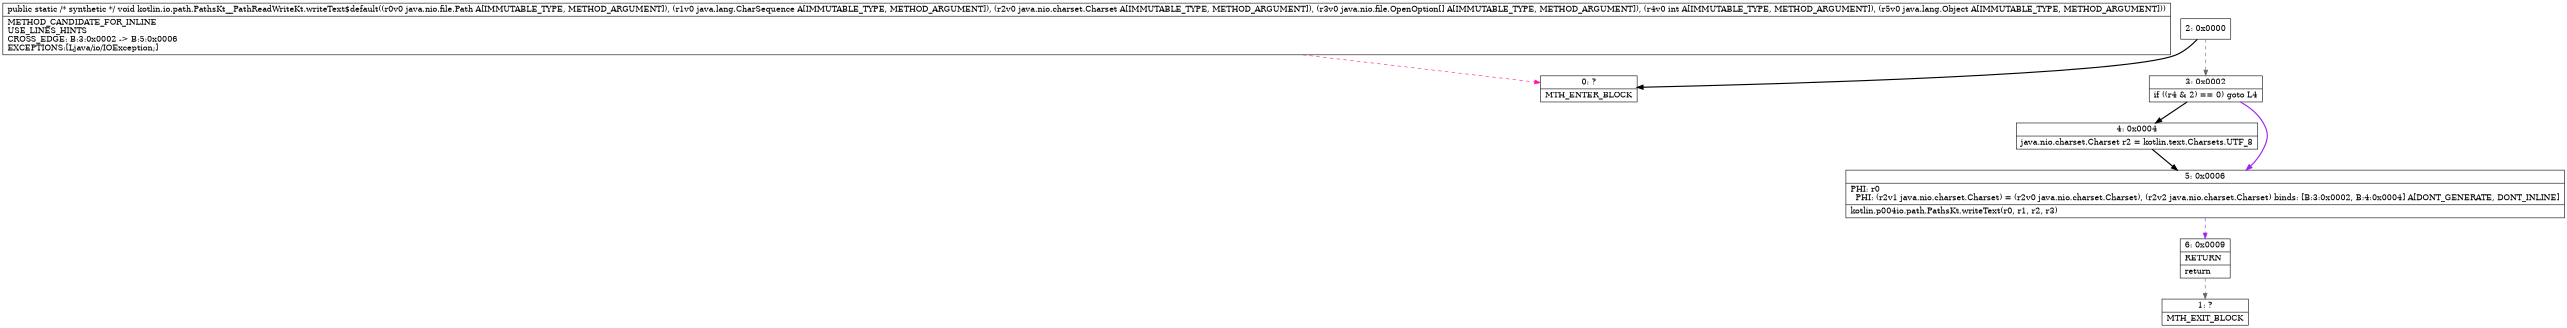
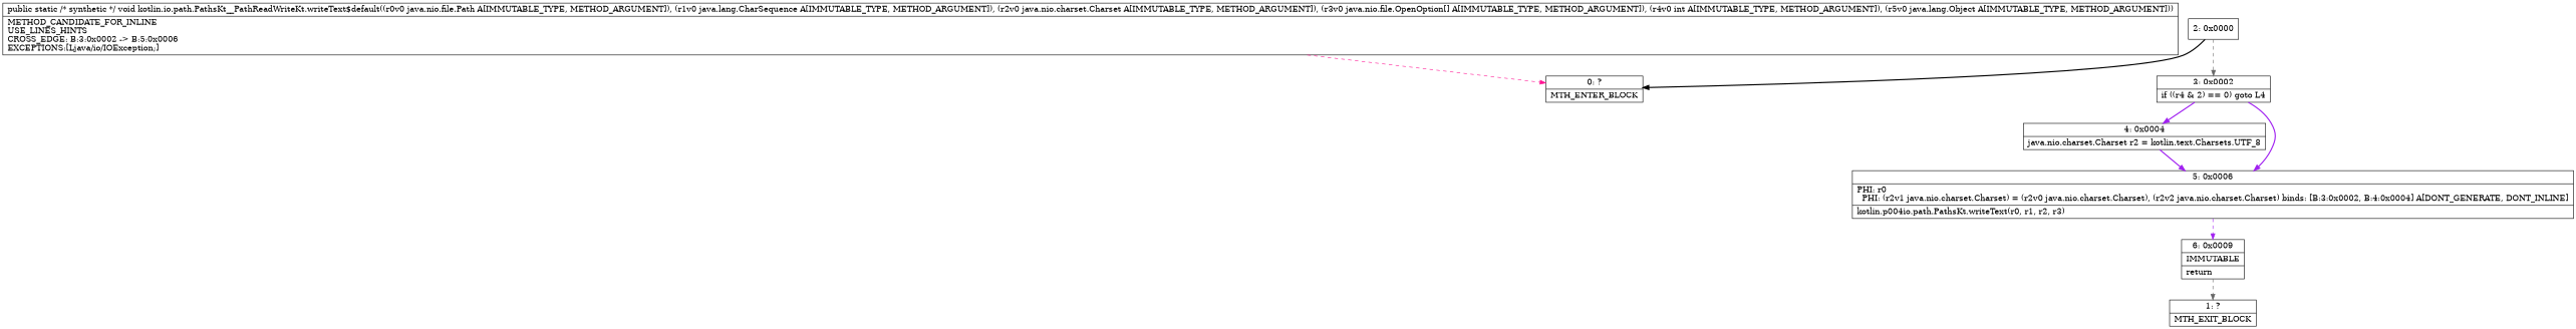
  digraph {
    node [shape=record]
    edge [color=purple style=bold]
    n1 [label="{0\:\ ?|MTH_ENTER_BLOCK\l}"]
    n2 [label="{2\:\ 0x0000}"]
    n3 [label="{3\:\ 0x0002|if ((r4 & 2) == 0) goto L4\l}"]
    n4 [label="{4\:\ 0x0004|java.nio.charset.Charset r2 = kotlin.text.Charsets.UTF_8\l}"]
    n5 [label="{5\:\ 0x0006|PHI: r0 \l  PHI: (r2v1 java.nio.charset.Charset) = (r2v0 java.nio.charset.Charset), (r2v2 java.nio.charset.Charset) binds: [B:3:0x0002, B:4:0x0004] A[DONT_GENERATE, DONT_INLINE]\l|kotlin.p004io.path.PathsKt.writeText(r0, r1, r2, r3)\l}"]
-   n6 [label="{6\:\ 0x0009|RETURN\l|return\l}"]
+   n6 [label="{6\:\ 0x0009|IMMUTABLE\l|return\l}"]
    n7 [label="{1\:\ ?|MTH_EXIT_BLOCK\l}"]
    n8 [label="{public static \/* synthetic *\/ void kotlin.io.path.PathsKt__PathReadWriteKt.writeText$default((r0v0 java.nio.file.Path A[IMMUTABLE_TYPE, METHOD_ARGUMENT]), (r1v0 java.lang.CharSequence A[IMMUTABLE_TYPE, METHOD_ARGUMENT]), (r2v0 java.nio.charset.Charset A[IMMUTABLE_TYPE, METHOD_ARGUMENT]), (r3v0 java.nio.file.OpenOption[] A[IMMUTABLE_TYPE, METHOD_ARGUMENT]), (r4v0 int A[IMMUTABLE_TYPE, METHOD_ARGUMENT]), (r5v0 java.lang.Object A[IMMUTABLE_TYPE, METHOD_ARGUMENT]))  | METHOD_CANDIDATE_FOR_INLINE\lUSE_LINES_HINTS\lCROSS_EDGE: B:3:0x0002 \-\> B:5:0x0006\lEXCEPTIONS:[Ljava\/io\/IOException;]\l}"]
    n2 -> n1 [color=black]
    n2 -> n3 [color=gray40 style=dashed]
-   n3 -> n4 [color=black]
+   n3 -> n4
    n3 -> n5
-   n4 -> n5 [color=black]
+   n4 -> n5
    n5 -> n6 [style=dashed]
    n6 -> n7 [color=gray40 style=dashed]
    n8 -> n1 [color=deeppink style=dashed]
  }
